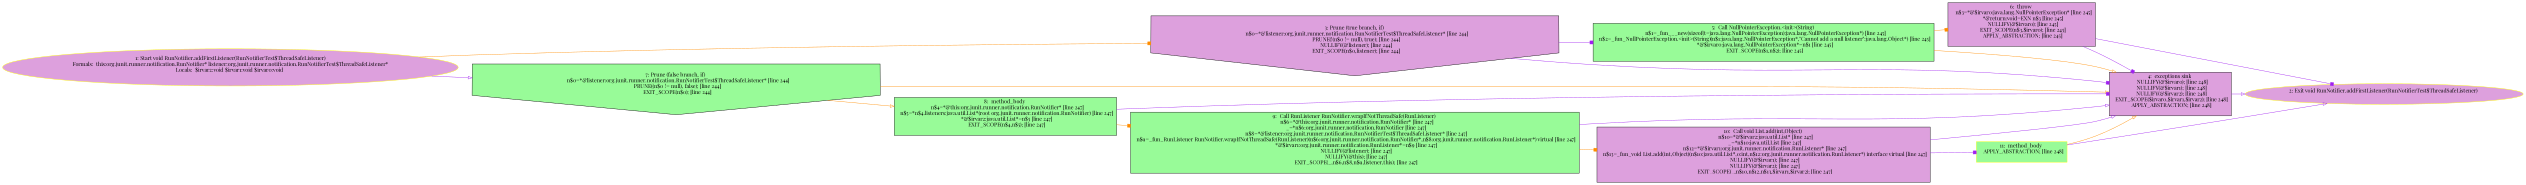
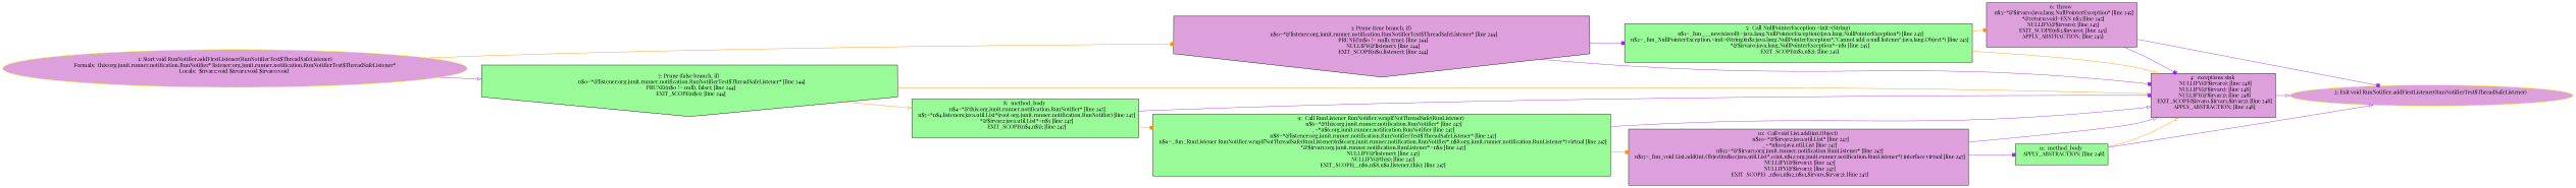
  digraph {
    rankdir=LR
    fontname="Playfair Display"
    node [style=filled fillcolor=plum fontname="Playfair Display" shape=box]
    edge [color=purple arrowhead=box fontname="Playfair Display"]
    n1 [color=yellow label="1: Start void RunNotifier.addFirstListener(RunNotifierTest$ThreadSafeListener)\nFormals:  this:org.junit.runner.notification.RunNotifier* listener:org.junit.runner.notification.RunNotifierTest$ThreadSafeListener*\nLocals:  $irvar2:void $irvar1:void $irvar0:void \n  " shape=""]
    n2 [label="3: Prune (true branch, if) \n   n$0=*&listener:org.junit.runner.notification.RunNotifierTest$ThreadSafeListener* [line 244]\n  PRUNE(!(n$0 != null), true); [line 244]\n  NULLIFY(&listener); [line 244]\n  EXIT_SCOPE(n$0,listener); [line 244]\n " shape=invhouse]
    n3 [label="7: Prune (false branch, if) \n   n$0=*&listener:org.junit.runner.notification.RunNotifierTest$ThreadSafeListener* [line 244]\n  PRUNE((n$0 != null), false); [line 244]\n  EXIT_SCOPE(n$0); [line 244]\n " shape=invhouse fillcolor=palegreen]
    n4 [label="5:  Call NullPointerException.<init>(String) \n   n$1=_fun___new(sizeof(t=java.lang.NullPointerException):java.lang.NullPointerException*) [line 245]\n  n$2=_fun_NullPointerException.<init>(String)(n$1:java.lang.NullPointerException*,\"Cannot add a null listener\":java.lang.Object*) [line 245]\n  *&$irvar0:java.lang.NullPointerException*=n$1 [line 245]\n  EXIT_SCOPE(n$1,n$2); [line 245]\n " fillcolor=palegreen]
    n5 [label="4:  exceptions sink \n   NULLIFY(&$irvar0); [line 248]\n  NULLIFY(&$irvar1); [line 248]\n  NULLIFY(&$irvar2); [line 248]\n  EXIT_SCOPE($irvar0,$irvar1,$irvar2); [line 248]\n  APPLY_ABSTRACTION; [line 248]\n "]
    n6 [label="8:  method_body \n   n$4=*&this:org.junit.runner.notification.RunNotifier* [line 247]\n  n$5=*n$4.listeners:java.util.List*(root org.junit.runner.notification.RunNotifier) [line 247]\n  *&$irvar2:java.util.List*=n$5 [line 247]\n  EXIT_SCOPE(n$4,n$5); [line 247]\n " fillcolor=palegreen]
    n7 [color=yellow label="2: Exit void RunNotifier.addFirstListener(RunNotifierTest$ThreadSafeListener) \n  " shape=""]
    n8 [label="6:  throw \n   n$3=*&$irvar0:java.lang.NullPointerException* [line 245]\n  *&return:void=EXN n$3 [line 245]\n  NULLIFY(&$irvar0); [line 245]\n  EXIT_SCOPE(n$3,$irvar0); [line 245]\n  APPLY_ABSTRACTION; [line 245]\n "]
    n9 [label="9:  Call RunListener RunNotifier.wrapIfNotThreadSafe(RunListener) \n   n$6=*&this:org.junit.runner.notification.RunNotifier* [line 247]\n  _=*n$6:org.junit.runner.notification.RunNotifier [line 247]\n  n$8=*&listener:org.junit.runner.notification.RunNotifierTest$ThreadSafeListener* [line 247]\n  n$9=_fun_RunListener RunNotifier.wrapIfNotThreadSafe(RunListener)(n$6:org.junit.runner.notification.RunNotifier*,n$8:org.junit.runner.notification.RunListener*) virtual [line 247]\n  *&$irvar1:org.junit.runner.notification.RunListener*=n$9 [line 247]\n  NULLIFY(&listener); [line 247]\n  NULLIFY(&this); [line 247]\n  EXIT_SCOPE(_,n$6,n$8,n$9,listener,this); [line 247]\n " fillcolor=palegreen]
    n10 [label="10:  Call void List.add(int,Object) \n   n$10=*&$irvar2:java.util.List* [line 247]\n  _=*n$10:java.util.List [line 247]\n  n$12=*&$irvar1:org.junit.runner.notification.RunListener* [line 247]\n  n$13=_fun_void List.add(int,Object)(n$10:java.util.List*,0:int,n$12:org.junit.runner.notification.RunListener*) interface virtual [line 247]\n  NULLIFY(&$irvar1); [line 247]\n  NULLIFY(&$irvar2); [line 247]\n  EXIT_SCOPE(_,n$10,n$12,n$13,$irvar1,$irvar2); [line 247]\n "]
-   n11 [label="11:  method_body \n   APPLY_ABSTRACTION; [line 248]\n " fillcolor=palegreen color=yellow]
+   n11 [label="11:  method_body \n   APPLY_ABSTRACTION; [line 248]\n " fillcolor=palegreen]
    n1 -> n2 [color=darkorange]
    n1 -> n3 [arrowhead=onormal]
    n2 -> n4
    n2 -> n5
    n3 -> n5 [color=darkorange arrowhead=onormal]
    n3 -> n6 [color=darkorange arrowhead=onormal]
    n4 -> n5 [color=darkorange arrowhead=onormal]
    n4 -> n8 [color=darkorange]
    n5 -> n7 [arrowhead=onormal]
    n6 -> n5
    n6 -> n9 [color=darkorange]
    n8 -> n5
    n8 -> n7
    n9 -> n5 [arrowhead=onormal]
    n9 -> n10 [color=darkorange]
    n10 -> n5 [arrowhead=onormal]
    n10 -> n11
    n11 -> n5 [color=darkorange arrowhead=onormal]
    n11 -> n7 [arrowhead=onormal]
  }
